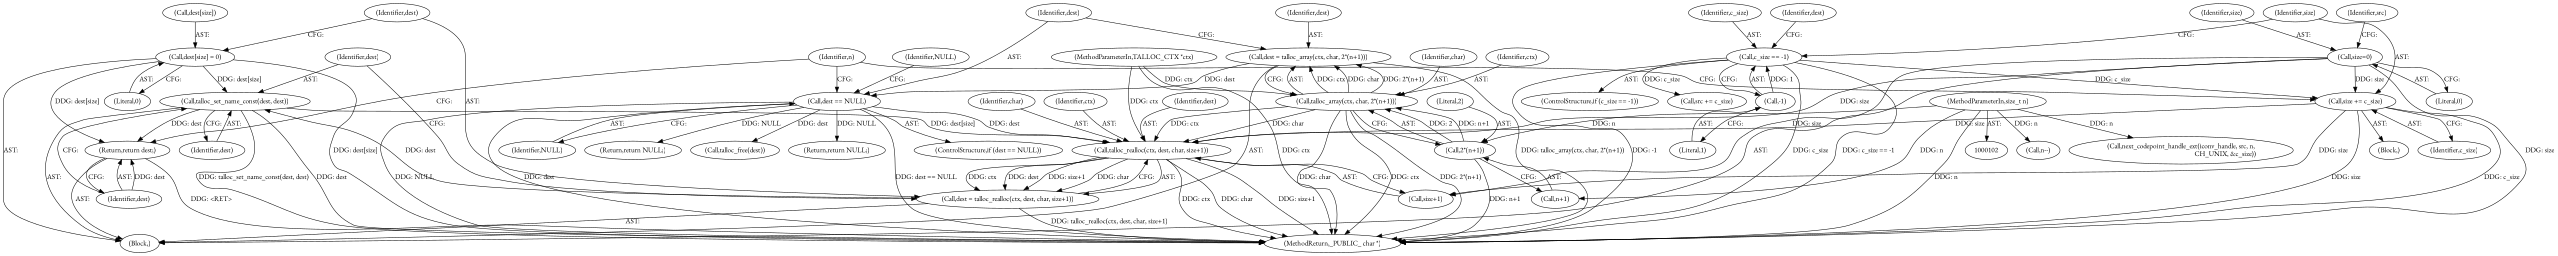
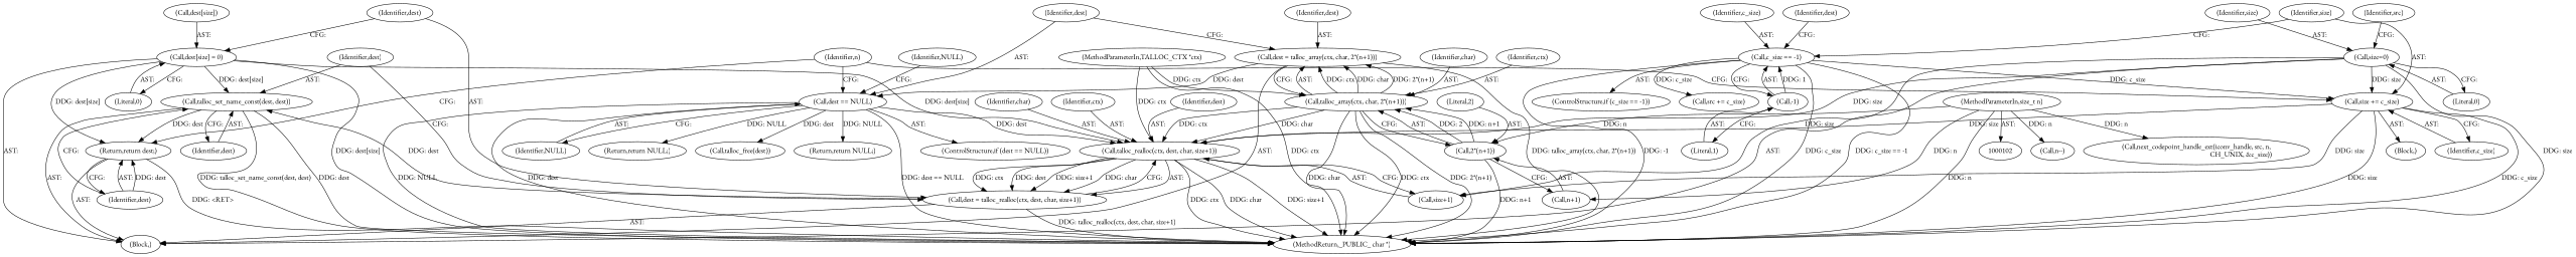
  digraph {
    fontname="EB Garamond"
    node [fontname="EB Garamond"]
    edge [fontname="EB Garamond"]
    n1 [label="(Call,talloc_set_name_const(dest, dest))"]
    n2 [label="(Return,return dest;)"]
    n3 [label="(Block,)"]
    n4 [label="(Identifier,dest)"]
    n5 [label="(MethodReturn,_PUBLIC_ char *)"]
    n6 [label="(Identifier,dest)"]
    n7 [label="(Call,dest = talloc_realloc(ctx, dest, char, size+1))"]
    n8 [label="(Call,talloc_realloc(ctx, dest, char, size+1))"]
    n9 [label="(Call,size+1)"]
    n10 [label="(Call,talloc_array(ctx, char, 2*(n+1)))"]
    n11 [label="(Call,2*(n+1))"]
    n12 [label="(Call,dest = talloc_array(ctx, char, 2*(n+1)))"]
    n13 [label="(Call,n+1)"]
    n14 [label="(Call,dest == NULL)"]
    n15 [label="(MethodParameterIn,TALLOC_CTX *ctx)"]
    n16 [label="(MethodParameterIn,size_t n)"]
    1000102
    n18 [label="(Call,n--)"]
    n19 [label="(Call,next_codepoint_handle_ext(iconv_handle, src, n,\n                                                          CH_UNIX, &c_size))"]
    n20 [label="(Call,dest[size] = 0)"]
    n21 [label="(Literal,0)"]
    n22 [label="(ControlStructure,if (dest == NULL))"]
    n23 [label="(Identifier,NULL)"]
    n24 [label="(Return,return NULL;)"]
    n25 [label="(Call,talloc_free(dest))"]
    n26 [label="(Return,return NULL;)"]
    n27 [label="(Call,size += c_size)"]
    n28 [label="(Block,)"]
    n29 [label="(Identifier,c_size)"]
    n30 [label="(Call,c_size == -1)"]
    n31 [label="(Call,-1)"]
    n32 [label="(ControlStructure,if (c_size == -1))"]
    n33 [label="(Call,src += c_size)"]
    n34 [label="(Literal,1)"]
    n35 [label="(Call,size=0)"]
    n36 [label="(Literal,0)"]
    n37 [label="(Identifier,NULL)"]
    n38 [label="(Identifier,c_size)"]
    n39 [label="(Identifier,src)"]
    n40 [label="(Call,dest[size])"]
    n41 [label="(Identifier,ctx)"]
    n42 [label="(Identifier,dest)"]
    n43 [label="(Literal,2)"]
    n44 [label="(Identifier,dest)"]
    n45 [label="(Identifier,dest)"]
    n46 [label="(Identifier,size)"]
    n47 [label="(Identifier,char)"]
    n48 [label="(Identifier,ctx)"]
    n49 [label="(Identifier,size)"]
    n50 [label="(Identifier,dest)"]
    n51 [label="(Identifier,dest)"]
    n52 [label="(Identifier,n)"]
    n53 [label="(Identifier,dest)"]
    n54 [label="(Identifier,char)"]
    n1 -> n2 [label="DDG: dest"]
    n1 -> n3 [label="AST: "]
    n1 -> n4 [label="CFG: "]
    n1 -> n5 [label="DDG: dest"]
    n1 -> n5 [label="DDG: talloc_set_name_const(dest, dest)"]
    n2 -> n3 [label="AST: "]
    n2 -> n5 [label="DDG: <RET>"]
    n2 -> n6 [label="CFG: "]
    n4 -> n1 [label="AST: "]
    n6 -> n1 [label="CFG: "]
    n6 -> n2 [label="AST: "]
    n6 -> n2 [label="DDG: dest"]
    n7 -> n1 [label="DDG: dest"]
    n7 -> n3 [label="AST: "]
    n7 -> n5 [label="DDG: talloc_realloc(ctx, dest, char, size+1)"]
    n7 -> n8 [label="CFG: "]
    n8 -> n5 [label="DDG: size+1"]
    n8 -> n5 [label="DDG: ctx"]
    n8 -> n5 [label="DDG: char"]
    n8 -> n7 [label="AST: "]
    n8 -> n7 [label="DDG: ctx"]
    n8 -> n7 [label="DDG: dest"]
    n8 -> n7 [label="DDG: char"]
    n8 -> n7 [label="DDG: size+1"]
    n8 -> n9 [label="CFG: "]
    n9 -> n8 [label="AST: "]
    n10 -> n5 [label="DDG: char"]
    n10 -> n5 [label="DDG: ctx"]
    n10 -> n5 [label="DDG: 2*(n+1)"]
    n10 -> n8 [label="DDG: ctx"]
    n10 -> n8 [label="DDG: char"]
    n10 -> n11 [label="CFG: "]
    n10 -> n12 [label="AST: "]
    n10 -> n12 [label="DDG: ctx"]
    n10 -> n12 [label="DDG: char"]
    n10 -> n12 [label="DDG: 2*(n+1)"]
    n11 -> n5 [label="DDG: n+1"]
    n11 -> n10 [label="AST: "]
    n11 -> n10 [label="DDG: 2"]
    n11 -> n10 [label="DDG: n+1"]
    n11 -> n13 [label="CFG: "]
    n12 -> n3 [label="AST: "]
    n12 -> n5 [label="DDG: talloc_array(ctx, char, 2*(n+1))"]
    n12 -> n10 [label="CFG: "]
    n12 -> n14 [label="DDG: dest"]
    n13 -> n11 [label="AST: "]
    n14 -> n5 [label="DDG: dest == NULL"]
    n14 -> n5 [label="DDG: NULL"]
    n14 -> n5 [label="DDG: dest"]
    n14 -> n8 [label="DDG: dest"]
    n14 -> n22 [label="AST: "]
    n14 -> n23 [label="CFG: "]
    n14 -> n24 [label="DDG: NULL"]
    n14 -> n25 [label="DDG: dest"]
    n14 -> n26 [label="DDG: NULL"]
    n15 -> n5 [label="DDG: ctx"]
    n15 -> n8 [label="DDG: ctx"]
    n15 -> n10 [label="DDG: ctx"]
    n16 -> n5 [label="DDG: n"]
    n16 -> n11 [label="DDG: n"]
    n16 -> n13 [label="DDG: n"]
    n16 -> 1000102 [label="AST: "]
    n16 -> n18 [label="DDG: n"]
    n16 -> n19 [label="DDG: n"]
    n20 -> n1 [label="DDG: dest[size]"]
    n20 -> n2 [label="DDG: dest[size]"]
    n20 -> n3 [label="AST: "]
    n20 -> n5 [label="DDG: dest[size]"]
-   n1 -> n8 [label="DDG: dest[size]"]
+   n20 -> n8 [label="DDG: dest[size]"]
    n20 -> n21 [label="CFG: "]
    n21 -> n20 [label="AST: "]
    n23 -> n14 [label="AST: "]
    n27 -> n5 [label="DDG: size"]
    n27 -> n5 [label="DDG: c_size"]
    n27 -> n8 [label="DDG: size"]
    n27 -> n9 [label="DDG: size"]
    n27 -> n28 [label="AST: "]
    n27 -> n29 [label="CFG: "]
    n29 -> n27 [label="AST: "]
    n30 -> n5 [label="DDG: -1"]
    n30 -> n5 [label="DDG: c_size"]
    n30 -> n5 [label="DDG: c_size == -1"]
    n30 -> n27 [label="DDG: c_size"]
    n30 -> n31 [label="CFG: "]
    n30 -> n32 [label="AST: "]
    n30 -> n33 [label="DDG: c_size"]
    n31 -> n30 [label="AST: "]
    n31 -> n30 [label="DDG: 1"]
    n31 -> n34 [label="CFG: "]
    n34 -> n31 [label="AST: "]
    n35 -> n3 [label="AST: "]
    n35 -> n5 [label="DDG: size"]
    n35 -> n8 [label="DDG: size"]
    n35 -> n9 [label="DDG: size"]
    n35 -> n27 [label="DDG: size"]
    n35 -> n36 [label="CFG: "]
    n36 -> n35 [label="AST: "]
    n37 -> n14 [label="CFG: "]
    n38 -> n30 [label="AST: "]
    n39 -> n35 [label="CFG: "]
    n40 -> n20 [label="AST: "]
    n41 -> n10 [label="AST: "]
    n42 -> n1 [label="AST: "]
    n42 -> n7 [label="CFG: "]
    n43 -> n11 [label="AST: "]
    n44 -> n30 [label="CFG: "]
    n45 -> n12 [label="CFG: "]
    n45 -> n14 [label="AST: "]
    n46 -> n35 [label="AST: "]
    n47 -> n8 [label="AST: "]
    n48 -> n8 [label="AST: "]
    n49 -> n27 [label="AST: "]
    n49 -> n30 [label="CFG: "]
    n50 -> n7 [label="AST: "]
    n50 -> n20 [label="CFG: "]
    n51 -> n8 [label="AST: "]
    n52 -> n2 [label="CFG: "]
    n52 -> n14 [label="CFG: "]
    n52 -> n27 [label="CFG: "]
    n53 -> n12 [label="AST: "]
    n54 -> n10 [label="AST: "]
  }
